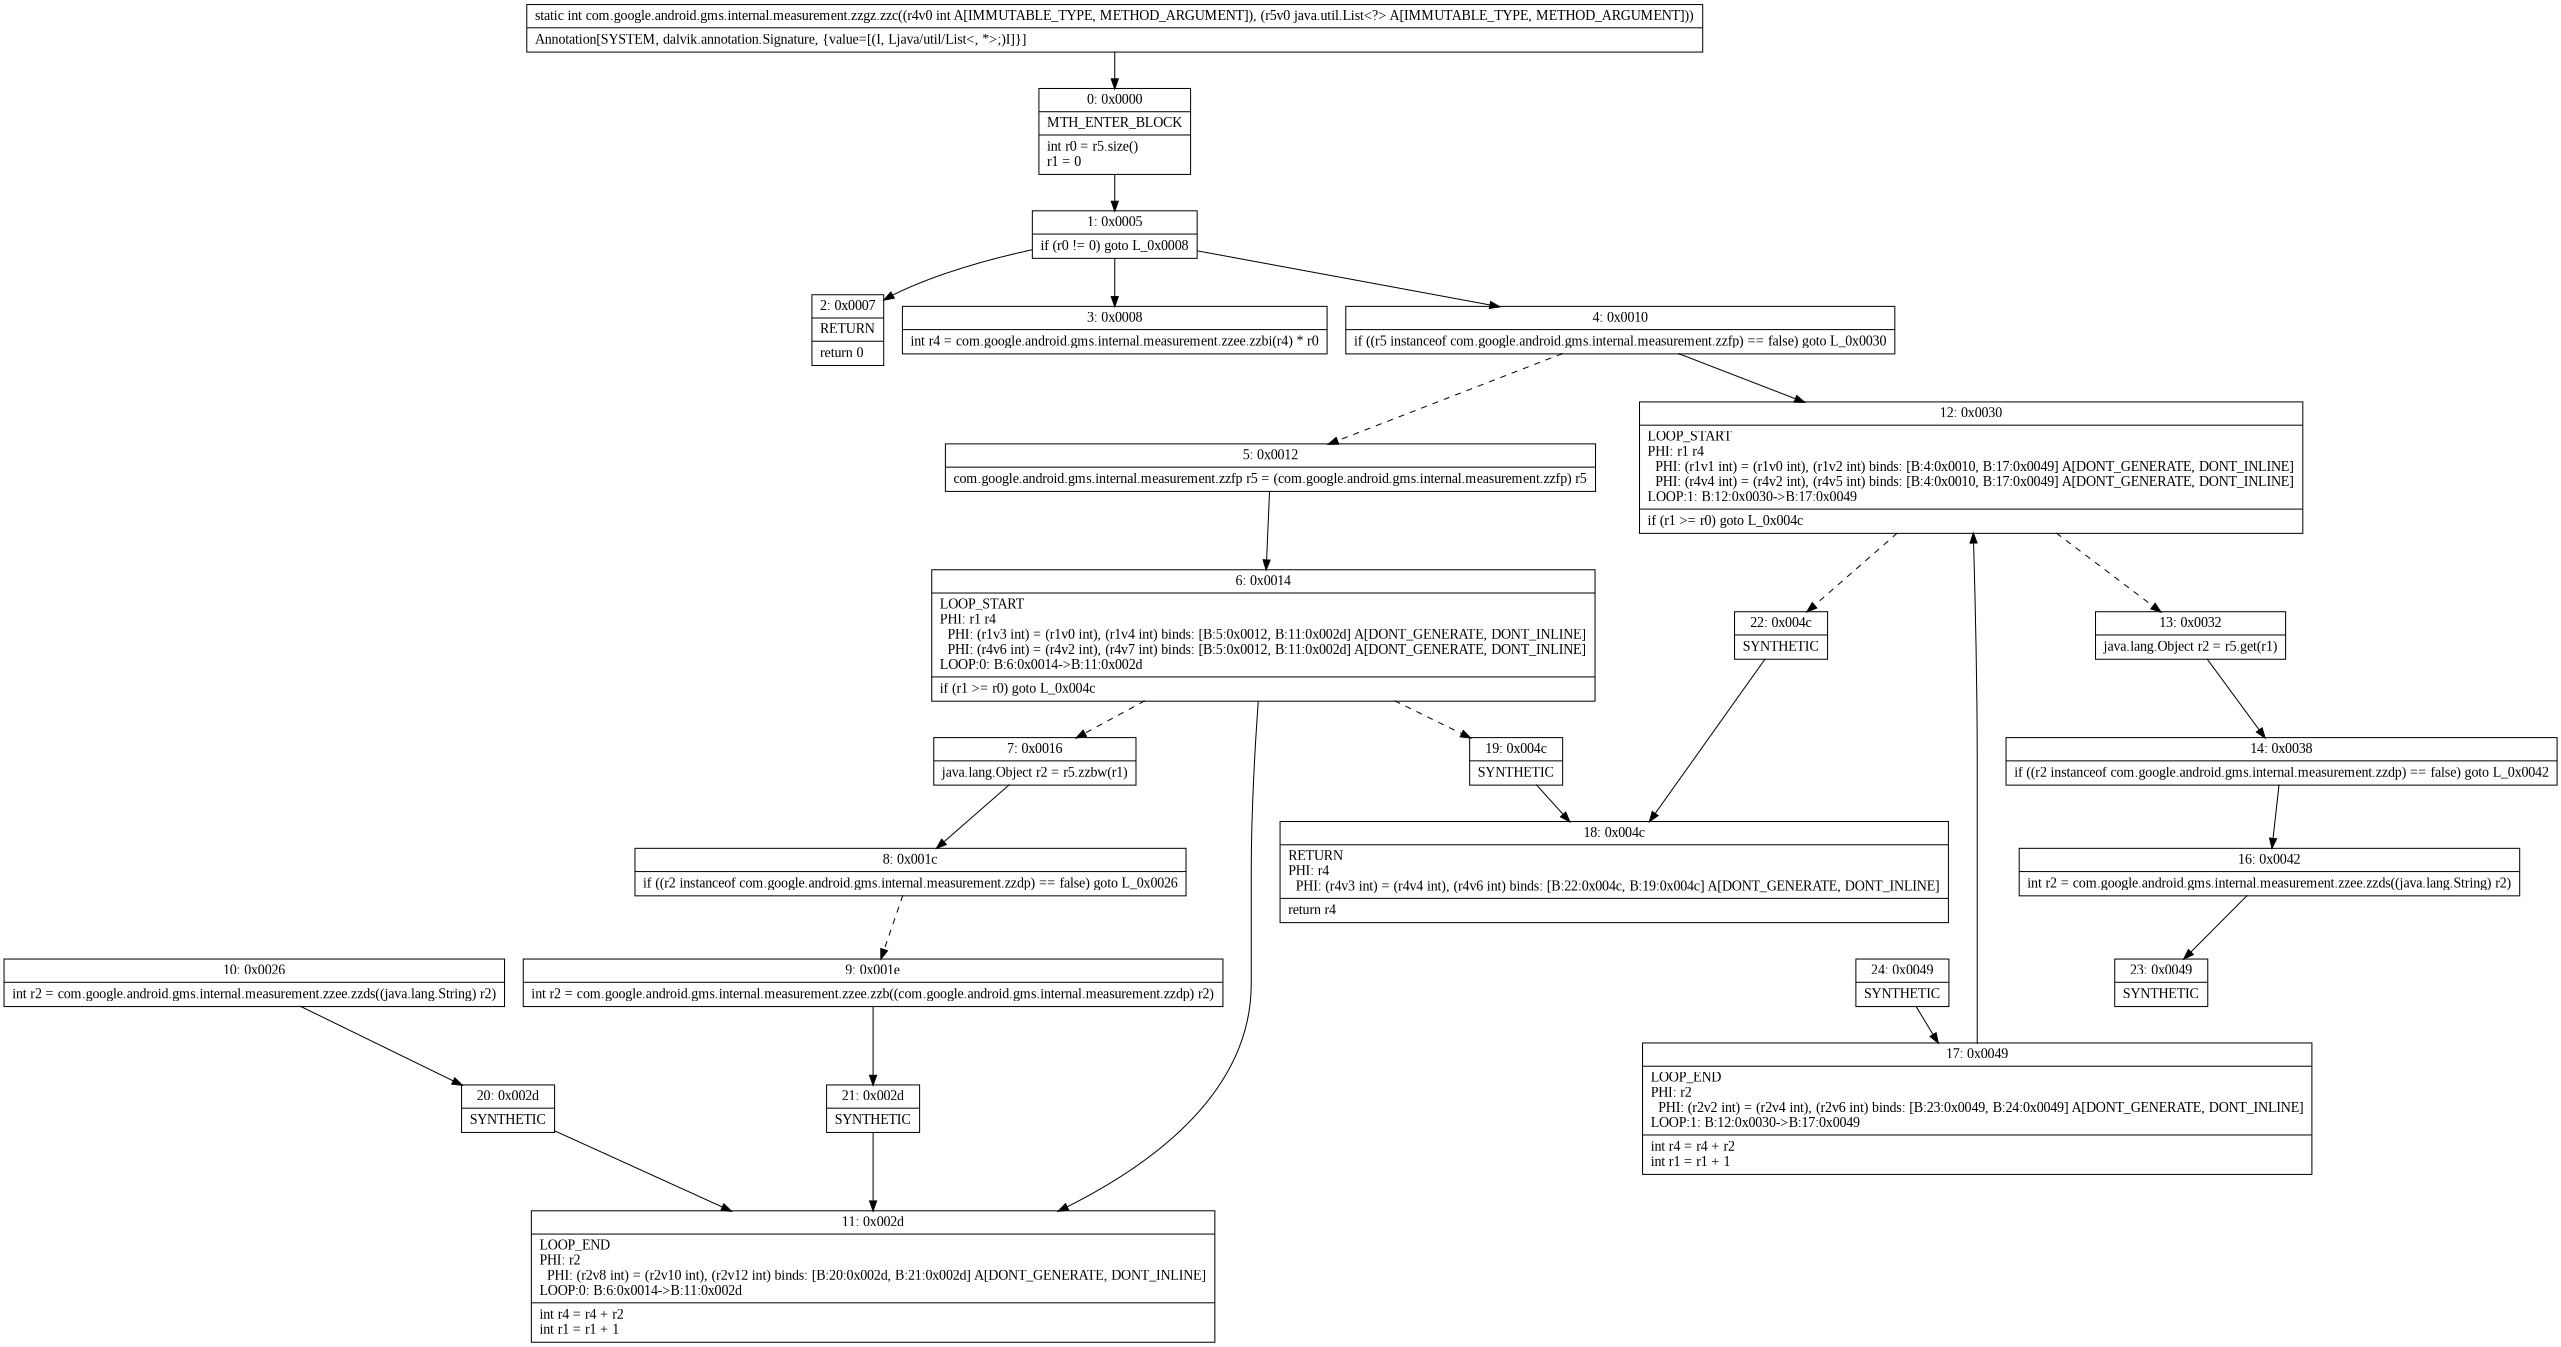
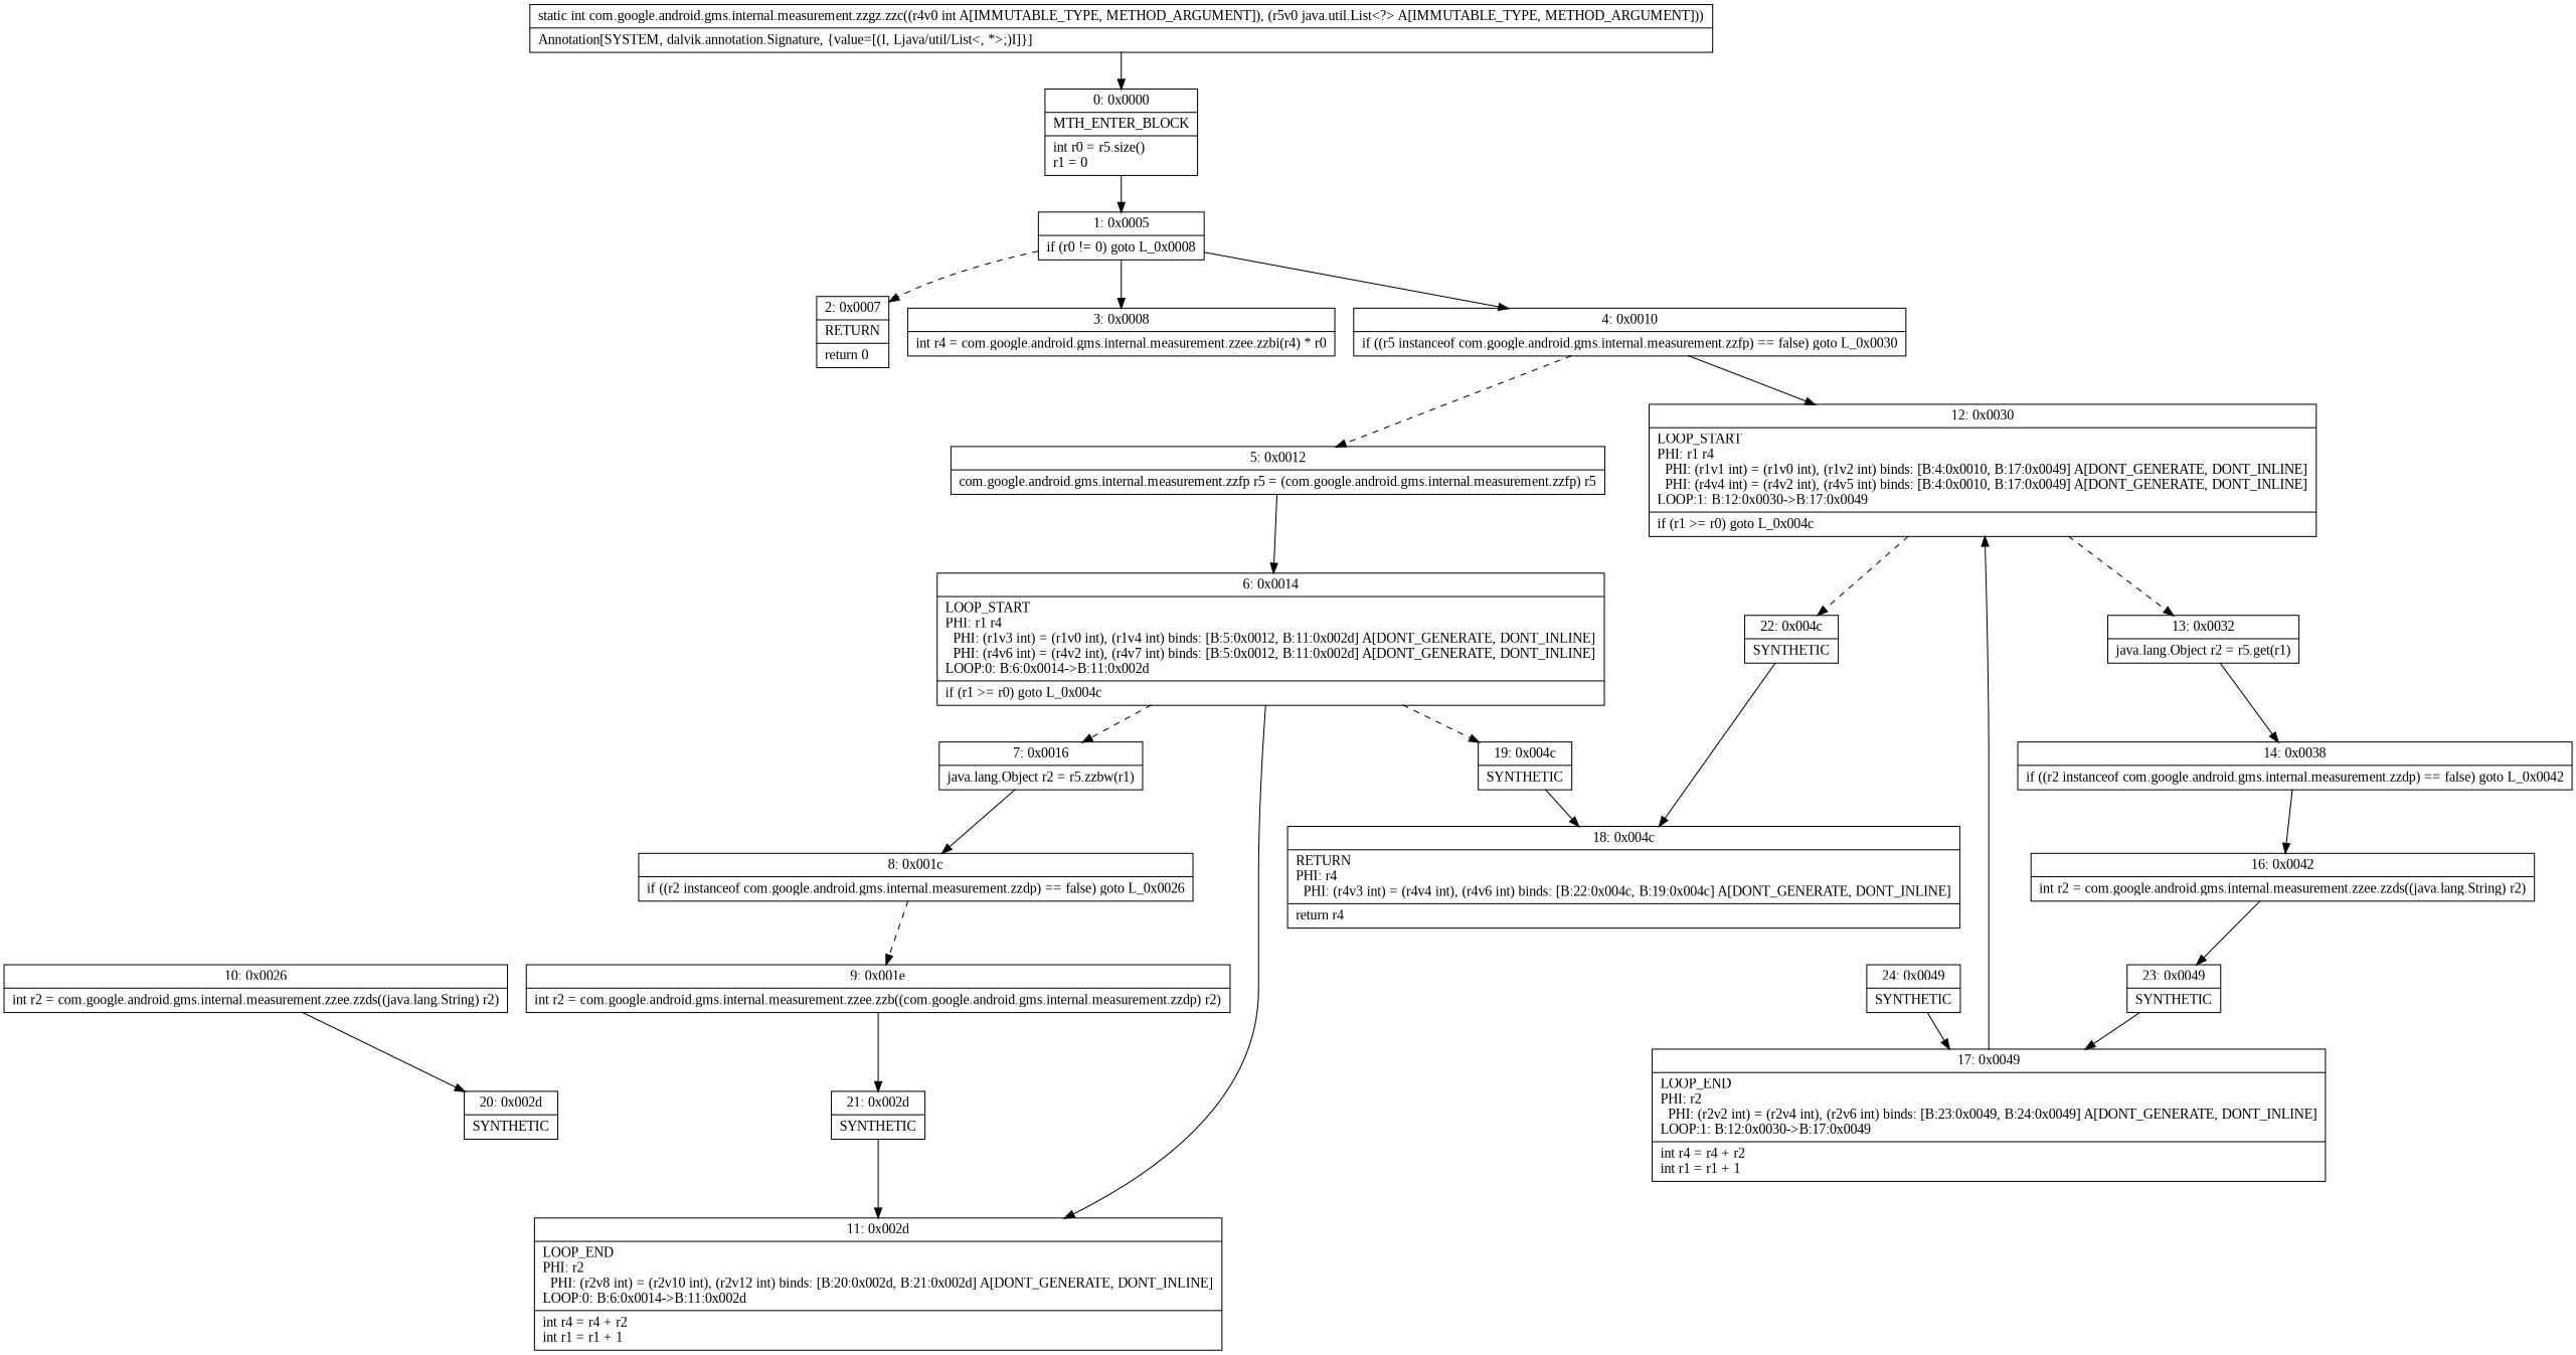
  digraph {
    fontname="Liberation Serif"
    node [fontname="Liberation Serif" shape=record]
    edge [fontname="Liberation Serif"]
    n1 [label="{0\:\ 0x0000|MTH_ENTER_BLOCK\l|int r0 = r5.size()\lr1 = 0\l}"]
    n2 [label="{1\:\ 0x0005|if (r0 != 0) goto L_0x0008\l}"]
    n3 [label="{2\:\ 0x0007|RETURN\l|return 0\l}"]
    n4 [label="{3\:\ 0x0008|int r4 = com.google.android.gms.internal.measurement.zzee.zzbi(r4) * r0\l}"]
    n5 [label="{4\:\ 0x0010|if ((r5 instanceof com.google.android.gms.internal.measurement.zzfp) == false) goto L_0x0030\l}"]
    n6 [label="{5\:\ 0x0012|com.google.android.gms.internal.measurement.zzfp r5 = (com.google.android.gms.internal.measurement.zzfp) r5\l}"]
    n7 [label="{12\:\ 0x0030|LOOP_START\lPHI: r1 r4 \l  PHI: (r1v1 int) = (r1v0 int), (r1v2 int) binds: [B:4:0x0010, B:17:0x0049] A[DONT_GENERATE, DONT_INLINE]\l  PHI: (r4v4 int) = (r4v2 int), (r4v5 int) binds: [B:4:0x0010, B:17:0x0049] A[DONT_GENERATE, DONT_INLINE]\lLOOP:1: B:12:0x0030\-\>B:17:0x0049\l|if (r1 \>= r0) goto L_0x004c\l}"]
    n8 [label="{6\:\ 0x0014|LOOP_START\lPHI: r1 r4 \l  PHI: (r1v3 int) = (r1v0 int), (r1v4 int) binds: [B:5:0x0012, B:11:0x002d] A[DONT_GENERATE, DONT_INLINE]\l  PHI: (r4v6 int) = (r4v2 int), (r4v7 int) binds: [B:5:0x0012, B:11:0x002d] A[DONT_GENERATE, DONT_INLINE]\lLOOP:0: B:6:0x0014\-\>B:11:0x002d\l|if (r1 \>= r0) goto L_0x004c\l}"]
    n9 [label="{13\:\ 0x0032|java.lang.Object r2 = r5.get(r1)\l}"]
    n10 [label="{22\:\ 0x004c|SYNTHETIC\l}"]
    n11 [label="{7\:\ 0x0016|java.lang.Object r2 = r5.zzbw(r1)\l}"]
    n12 [label="{19\:\ 0x004c|SYNTHETIC\l}"]
    n13 [label="{11\:\ 0x002d|LOOP_END\lPHI: r2 \l  PHI: (r2v8 int) = (r2v10 int), (r2v12 int) binds: [B:20:0x002d, B:21:0x002d] A[DONT_GENERATE, DONT_INLINE]\lLOOP:0: B:6:0x0014\-\>B:11:0x002d\l|int r4 = r4 + r2\lint r1 = r1 + 1\l}"]
    n14 [label="{8\:\ 0x001c|if ((r2 instanceof com.google.android.gms.internal.measurement.zzdp) == false) goto L_0x0026\l}"]
    n15 [label="{18\:\ 0x004c|RETURN\lPHI: r4 \l  PHI: (r4v3 int) = (r4v4 int), (r4v6 int) binds: [B:22:0x004c, B:19:0x004c] A[DONT_GENERATE, DONT_INLINE]\l|return r4\l}"]
    n16 [label="{9\:\ 0x001e|int r2 = com.google.android.gms.internal.measurement.zzee.zzb((com.google.android.gms.internal.measurement.zzdp) r2)\l}"]
    n17 [label="{21\:\ 0x002d|SYNTHETIC\l}"]
    n18 [label="{10\:\ 0x0026|int r2 = com.google.android.gms.internal.measurement.zzee.zzds((java.lang.String) r2)\l}"]
    n19 [label="{20\:\ 0x002d|SYNTHETIC\l}"]
    n20 [label="{14\:\ 0x0038|if ((r2 instanceof com.google.android.gms.internal.measurement.zzdp) == false) goto L_0x0042\l}"]
    n21 [label="{16\:\ 0x0042|int r2 = com.google.android.gms.internal.measurement.zzee.zzds((java.lang.String) r2)\l}"]
    n22 [label="{23\:\ 0x0049|SYNTHETIC\l}"]
    n23 [label="{24\:\ 0x0049|SYNTHETIC\l}"]
    n24 [label="{17\:\ 0x0049|LOOP_END\lPHI: r2 \l  PHI: (r2v2 int) = (r2v4 int), (r2v6 int) binds: [B:23:0x0049, B:24:0x0049] A[DONT_GENERATE, DONT_INLINE]\lLOOP:1: B:12:0x0030\-\>B:17:0x0049\l|int r4 = r4 + r2\lint r1 = r1 + 1\l}"]
    n25 [label="{static int com.google.android.gms.internal.measurement.zzgz.zzc((r4v0 int A[IMMUTABLE_TYPE, METHOD_ARGUMENT]), (r5v0 java.util.List\<?\> A[IMMUTABLE_TYPE, METHOD_ARGUMENT]))  | Annotation[SYSTEM, dalvik.annotation.Signature, \{value=[(I, Ljava\/util\/List\<, *\>;)I]\}]\l}"]
    n1 -> n2
-   n2 -> n3 [style=solid]
+   n2 -> n3 [style=dashed]
    n2 -> n4
    n2 -> n5
    n5 -> n6 [style=dashed]
    n5 -> n7
    n6 -> n8
    n7 -> n9 [style=dashed]
    n7 -> n10 [style=dashed]
    n8 -> n11 [style=dashed]
    n8 -> n12 [style=dashed]
    n8 -> n13
    n9 -> n20
    n10 -> n15
    n11 -> n14
    n12 -> n15
    n14 -> n16 [style=dashed]
    n16 -> n17
    n17 -> n13
    n18 -> n19
-   n19 -> n13
    n20 -> n21
    n21 -> n22
+   n22 -> n24
    n23 -> n24
    n24 -> n7
    n25 -> n1
  }
